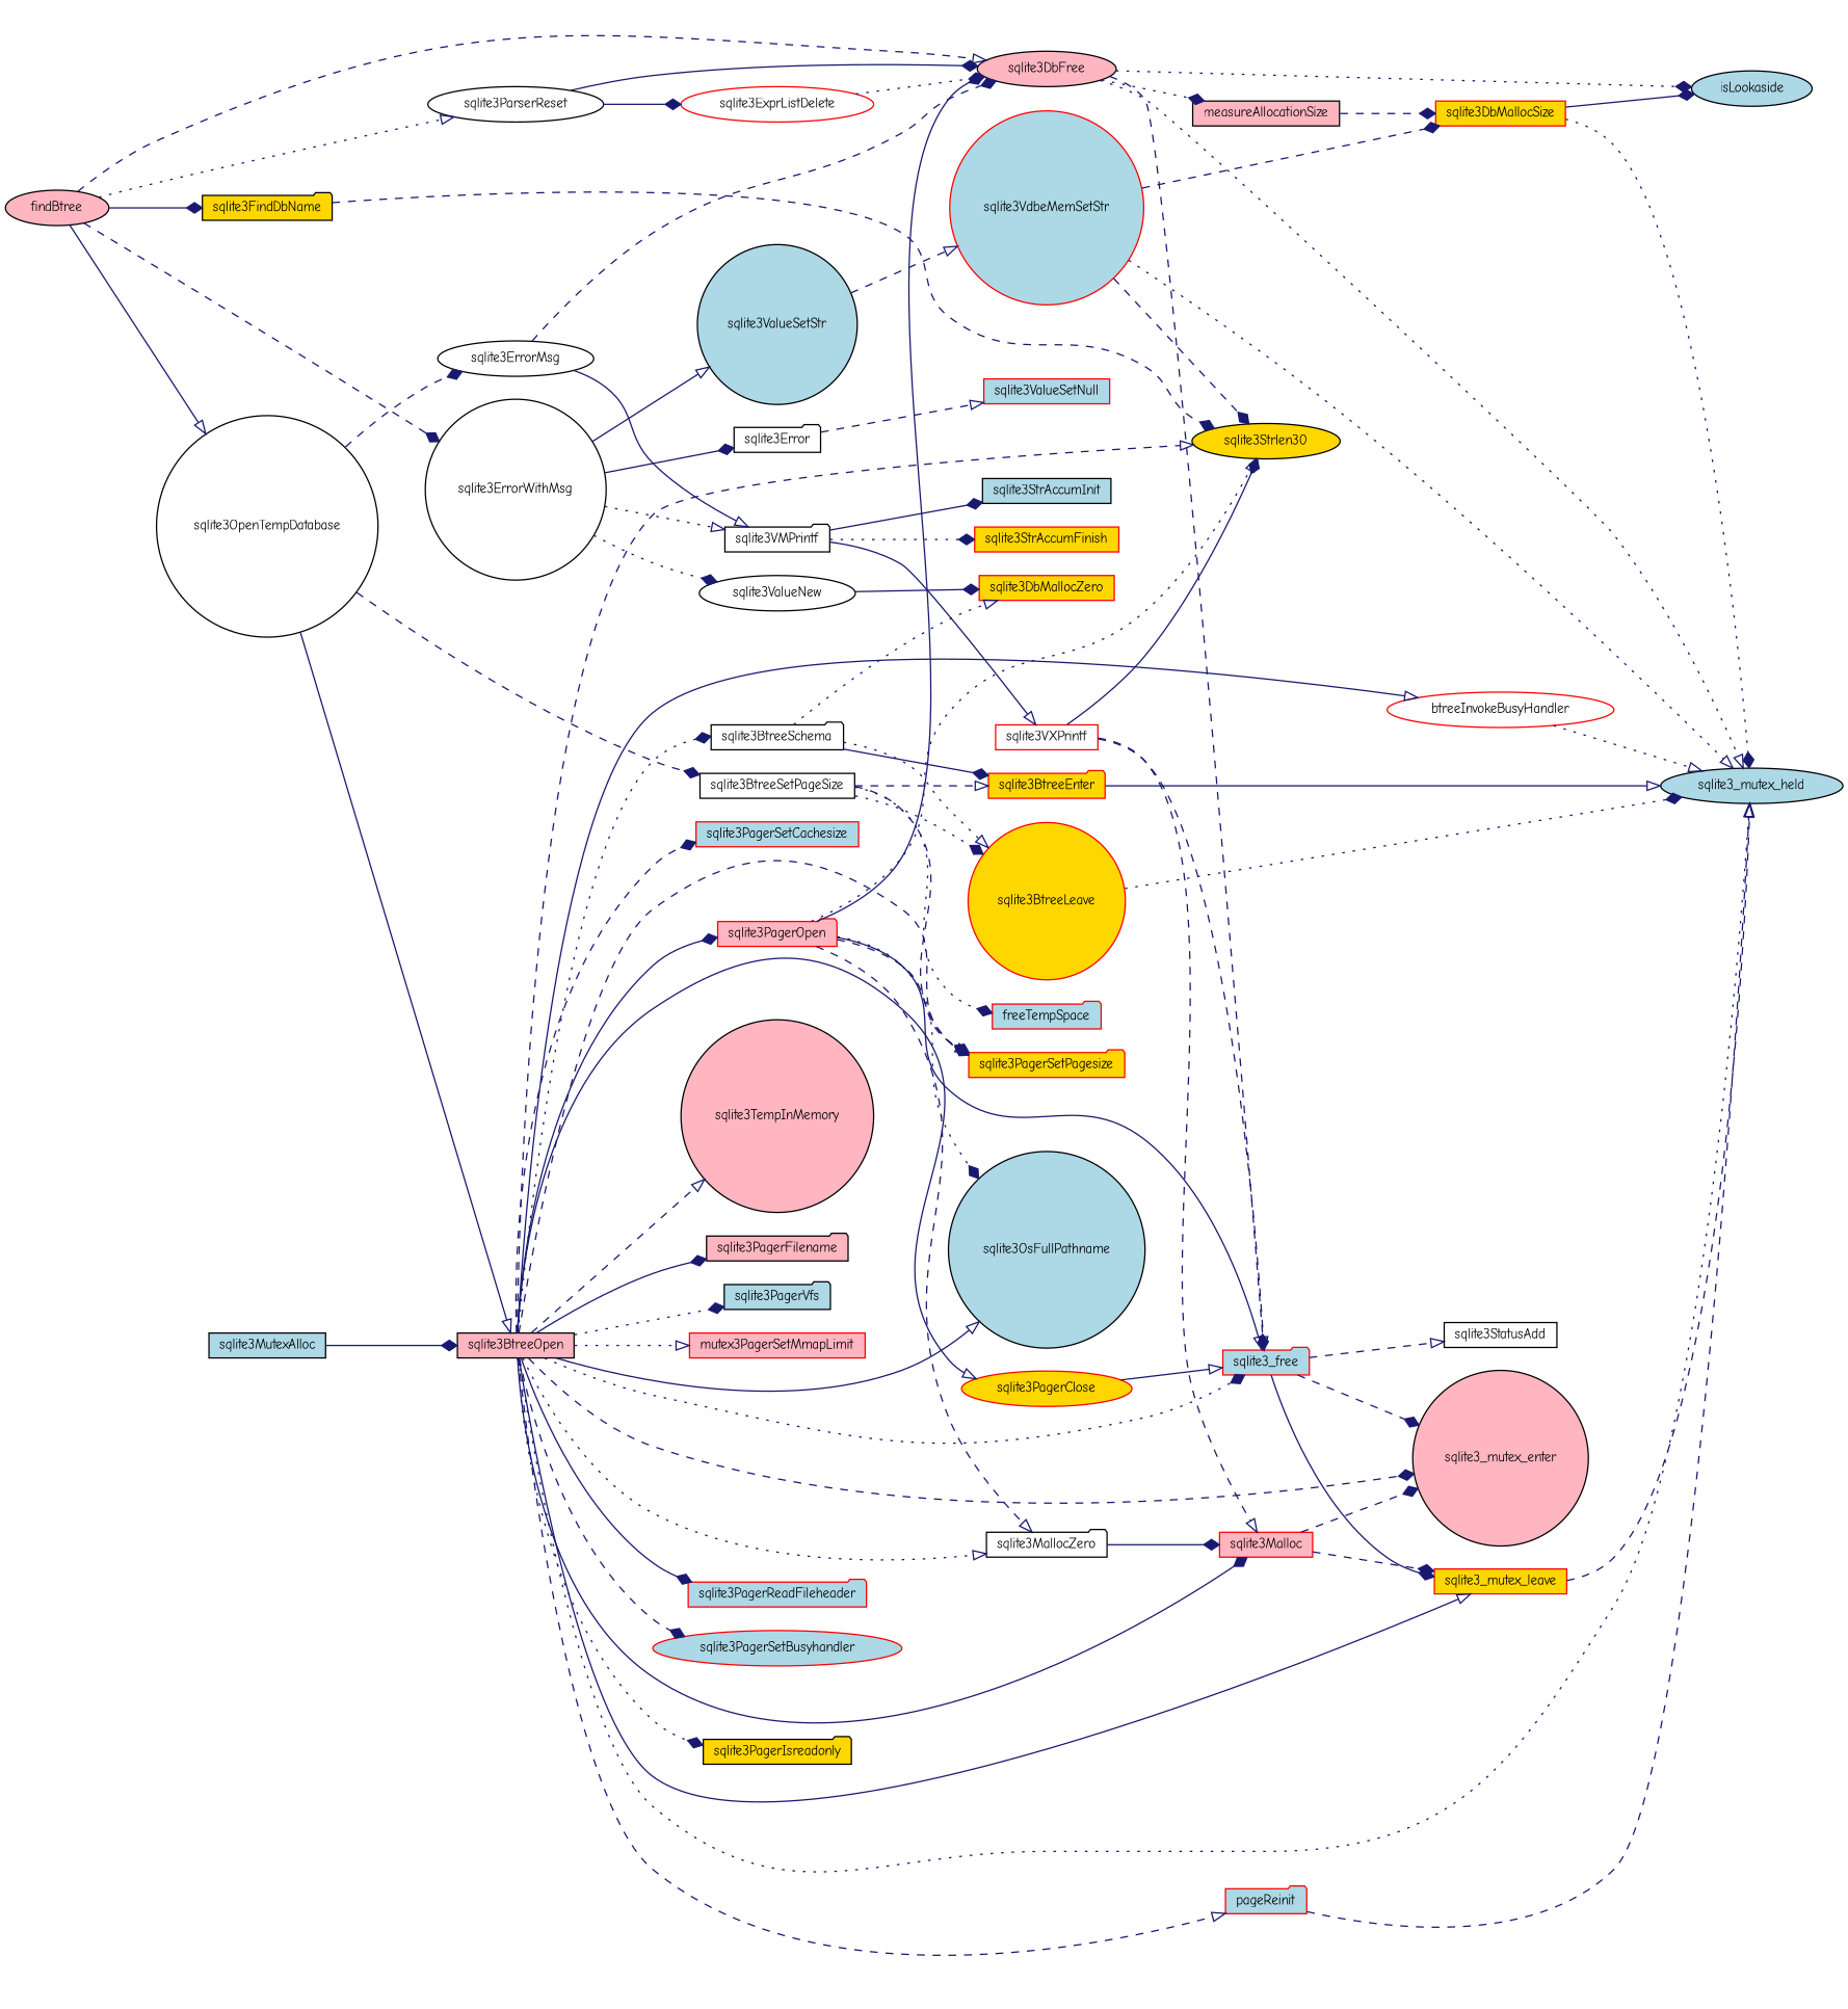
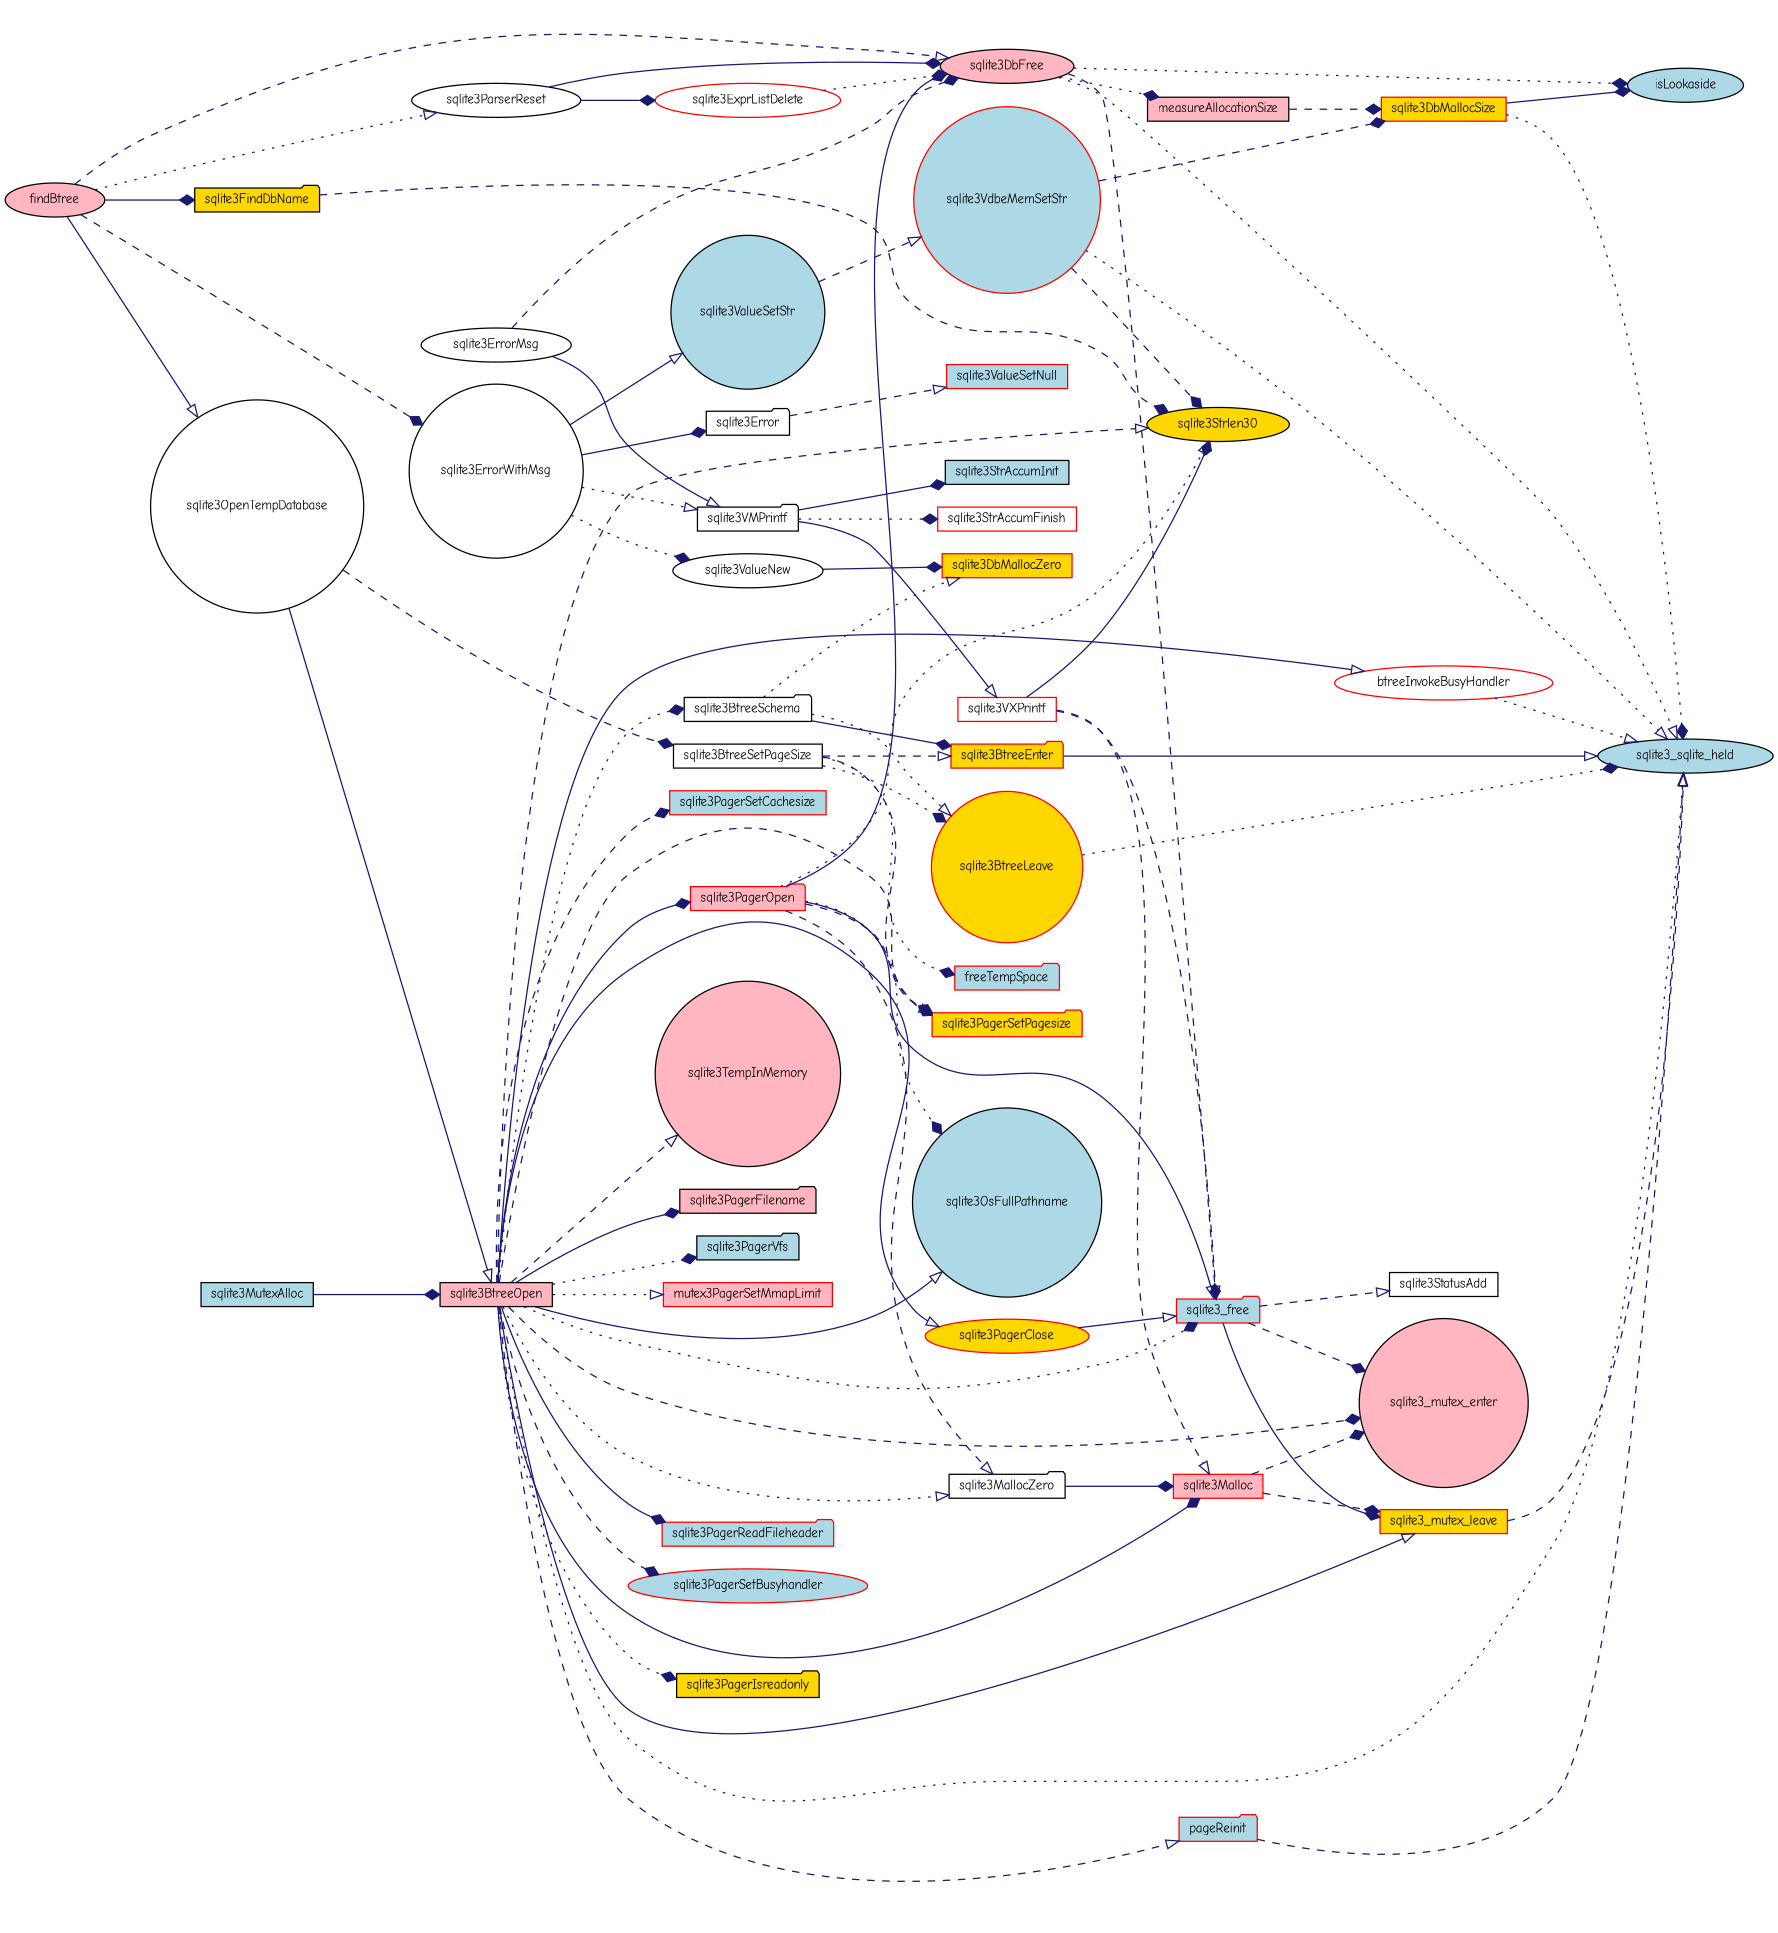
  digraph {
    fontname="Comic Neue"
    rankdir=LR
    node [color=black fillcolor=lightblue fontname="Comic Neue" fontsize=10 shape=folder style=filled]
    edge [arrowhead=diamond color=midnightblue fontname="Comic Neue" fontsize=10 labelfontname=FreeSans labelfontsize=10 style=dashed]
    n1 [fillcolor=lightpink fontcolor=black height=0.2 label=findBtree shape=ellipse width=0.4]
    n2 [fillcolor=gold height=0.2 label=sqlite3FindDbName width=0.4]
    n3 [fillcolor=white height=0.2 label=sqlite3ErrorWithMsg shape=circle width=0.4]
    n4 [fillcolor=white height=0.2 label=sqlite3OpenTempDatabase shape=circle width=0.4]
    n5 [fillcolor=lightpink height=0.2 label=sqlite3DbFree shape=ellipse width=0.4]
    n6 [fillcolor=white height=0.2 label=sqlite3ParserReset shape=ellipse width=0.4]
    n7 [fillcolor=gold height=0.2 label=sqlite3Strlen30 shape=ellipse width=0.4]
    n8 [fillcolor=white height=0.2 label=sqlite3Error width=0.4]
    n9 [fillcolor=white height=0.2 label=sqlite3ValueNew shape=ellipse width=0.4]
    n10 [fillcolor=white height=0.2 label=sqlite3VMPrintf width=0.4]
    n11 [height=0.2 label=sqlite3ValueSetStr shape=circle width=0.4]
    n12 [fillcolor=lightpink height=0.2 label=sqlite3BtreeOpen shape=box width=0.4]
    n13 [fillcolor=white height=0.2 label=sqlite3ErrorMsg shape=ellipse width=0.4]
    n14 [fillcolor=white height=0.2 label=sqlite3BtreeSetPageSize shape=box width=0.4]
    n15 [color=red height=0.2 label=sqlite3_free width=0.4]
-   n16 [height=0.2 label=sqlite3_mutex_held shape=ellipse width=0.4]
+   n16 [height=0.2 label=sqlite3_sqlite_held shape=ellipse width=0.4]
    n17 [height=0.2 label=isLookaside shape=ellipse width=0.4]
    n18 [fillcolor=lightpink height=0.2 label=measureAllocationSize shape=box width=0.4]
    n19 [color=red fillcolor=white height=0.2 label=sqlite3ExprListDelete shape=ellipse width=0.4]
    n20 [color=red height=0.2 label=sqlite3ValueSetNull shape=box width=0.4]
    n21 [color=red fillcolor=gold height=0.2 label=sqlite3DbMallocZero shape=box width=0.4]
    n22 [height=0.2 label=sqlite3StrAccumInit shape=box width=0.4]
    n23 [color=red fillcolor=white height=0.2 label=sqlite3VXPrintf shape=box width=0.4]
-   n24 [color=red fillcolor=gold height=0.2 label=sqlite3StrAccumFinish shape=box width=0.4]
+   n24 [color=red fillcolor=white height=0.2 label=sqlite3StrAccumFinish shape=box width=0.4]
    n25 [color=red height=0.2 label=sqlite3VdbeMemSetStr shape=circle width=0.4]
    n26 [color=red fillcolor=lightpink height=0.2 label=sqlite3Malloc shape=box width=0.4]
    n27 [fillcolor=lightpink height=0.2 label=sqlite3_mutex_enter shape=circle width=0.4]
    n28 [color=red fillcolor=gold height=0.2 label=sqlite3_mutex_leave shape=box width=0.4]
    n29 [fillcolor=white height=0.2 label=sqlite3StatusAdd shape=box width=0.4]
    n30 [color=red fillcolor=gold height=0.2 label=sqlite3DbMallocSize shape=box width=0.4]
    n31 [fillcolor=lightpink height=0.2 label=sqlite3TempInMemory shape=circle width=0.4]
    n32 [fillcolor=white height=0.2 label=sqlite3MallocZero width=0.4]
    n33 [height=0.2 label=sqlite3OsFullPathname shape=circle width=0.4]
    n34 [fillcolor=lightpink height=0.2 label=sqlite3PagerFilename width=0.4]
    n35 [height=0.2 label=sqlite3PagerVfs width=0.4]
    n36 [color=red fillcolor=lightpink height=0.2 label=sqlite3PagerOpen width=0.4]
    n37 [color=red fillcolor=gold height=0.2 label=sqlite3PagerSetPagesize width=0.4]
    n38 [color=red height=0.2 label=pageReinit width=0.4]
    n39 [color=red fillcolor=lightpink height=0.2 label=mutex3PagerSetMmapLimit shape=box width=0.4]
    n40 [color=red height=0.2 label=sqlite3PagerReadFileheader width=0.4]
    n41 [color=red height=0.2 label=sqlite3PagerSetBusyhandler shape=ellipse width=0.4]
    n42 [color=red fillcolor=white height=0.2 label=btreeInvokeBusyHandler shape=ellipse width=0.4]
    n43 [fillcolor=gold height=0.2 label=sqlite3PagerIsreadonly width=0.4]
    n44 [color=red fillcolor=gold height=0.2 label=sqlite3PagerClose shape=ellipse width=0.4]
    n45 [fillcolor=white height=0.2 label=sqlite3BtreeSchema width=0.4]
    n46 [color=red height=0.2 label=sqlite3PagerSetCachesize shape=box width=0.4]
    n47 [color=red fillcolor=gold height=0.2 label=sqlite3BtreeEnter width=0.4]
    n48 [color=red fillcolor=gold height=0.2 label=sqlite3BtreeLeave shape=circle width=0.4]
    n49 [color=red height=0.2 label=freeTempSpace width=0.4]
    n50 [height=0.2 label=sqlite3MutexAlloc shape=box width=0.4]
    n1 -> n2 [style=solid]
    n1 -> n3
    n1 -> n4 [arrowhead=onormal style=solid]
    n1 -> n5 [arrowhead=onormal]
    n1 -> n6 [arrowhead=onormal style=dotted]
    n2 -> n7
    n3 -> n8 [style=solid]
    n3 -> n9 [style=dotted]
    n3 -> n10 [arrowhead=onormal style=dotted]
    n3 -> n11 [arrowhead=onormal style=solid]
    n4 -> n12 [arrowhead=onormal style=solid]
-   n4 -> n13
    n4 -> n14
    n5 -> n15
    n5 -> n16 [arrowhead=onormal style=dotted]
    n5 -> n17 [style=dotted]
    n5 -> n18 [style=dotted]
    n6 -> n5 [style=solid]
    n6 -> n19 [style=solid]
    n8 -> n20 [arrowhead=onormal]
    n9 -> n21 [style=solid]
    n10 -> n22 [style=solid]
    n10 -> n23 [arrowhead=onormal style=solid]
    n10 -> n24 [style=dotted]
    n11 -> n25 [arrowhead=onormal]
    n12 -> n7 [arrowhead=onormal]
    n12 -> n15 [style=dotted]
    n12 -> n16 [arrowhead=onormal style=dotted]
    n12 -> n26 [style=solid]
    n12 -> n27
    n12 -> n28 [arrowhead=onormal style=solid]
    n12 -> n31 [arrowhead=onormal]
    n12 -> n32 [arrowhead=onormal style=dotted]
    n12 -> n33 [arrowhead=onormal style=solid]
    n12 -> n34 [style=solid]
    n12 -> n35 [style=dotted]
    n12 -> n36 [style=solid]
    n12 -> n37 [arrowhead=onormal]
    n12 -> n38 [arrowhead=onormal]
    n12 -> n39 [arrowhead=onormal style=dotted]
    n12 -> n40 [style=solid]
    n12 -> n41
    n12 -> n42 [arrowhead=onormal style=solid]
    n12 -> n43 [style=dotted]
    n12 -> n44 [arrowhead=onormal style=solid]
    n12 -> n45 [style=dotted]
    n12 -> n46
    n13 -> n5
    n13 -> n10 [arrowhead=onormal style=solid]
    n14 -> n37
    n14 -> n47 [arrowhead=onormal]
    n14 -> n48 [style=dotted]
    n14 -> n49 [style=dotted]
    n15 -> n27
    n15 -> n28 [style=solid]
    n15 -> n29 [arrowhead=onormal]
    n18 -> n30
    n19 -> n5 [style=dotted]
    n23 -> n7 [style=solid]
    n23 -> n15 [arrowhead=onormal]
    n23 -> n26 [arrowhead=onormal]
    n25 -> n7
    n25 -> n16 [arrowhead=onormal style=dotted]
    n25 -> n30
    n26 -> n27
    n26 -> n28
    n28 -> n16 [arrowhead=onormal]
    n30 -> n16 [style=dotted]
    n30 -> n17 [style=solid]
    n32 -> n26 [style=solid]
    n36 -> n5 [style=solid]
    n36 -> n7 [arrowhead=onormal style=dotted]
    n36 -> n15 [arrowhead=onormal style=solid]
    n36 -> n32 [arrowhead=onormal]
    n36 -> n33 [style=dotted]
    n36 -> n37
    n38 -> n16 [arrowhead=onormal]
    n42 -> n16 [arrowhead=onormal style=dotted]
    n44 -> n15 [arrowhead=onormal style=solid]
    n45 -> n21 [arrowhead=onormal style=dotted]
    n45 -> n47 [style=solid]
    n45 -> n48 [arrowhead=onormal style=dotted]
    n47 -> n16 [arrowhead=onormal style=solid]
    n48 -> n16 [style=dotted]
    n50 -> n12 [style=solid]
  }
